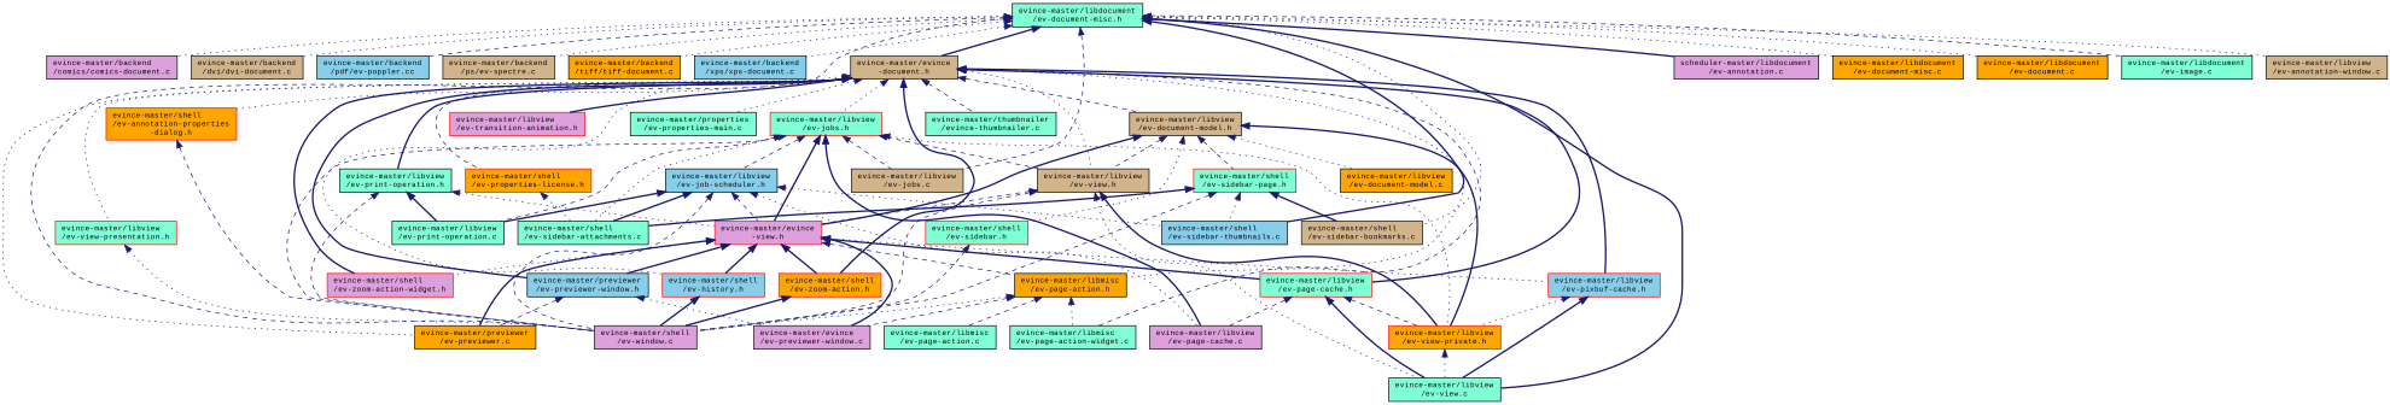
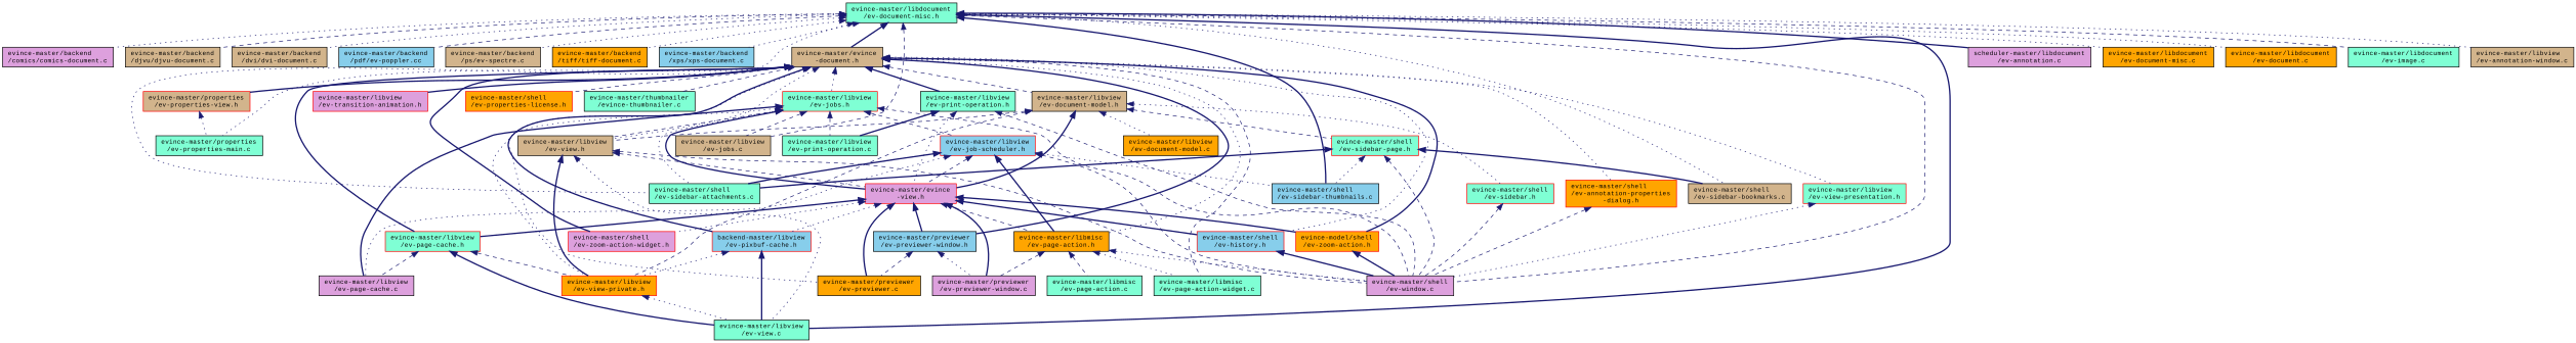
  digraph {
    fontname="Liberation Mono"
    node [color=black fillcolor=aquamarine fontname="Liberation Mono" fontsize=10 shape=record style=filled]
    edge [color=midnightblue dir=back fontname="Liberation Mono" fontsize=10 labelfontname=Helvetica labelfontsize=10 style=dotted]
    n1 [fontcolor=black height=0.2 label="evince-master/libdocument\l/ev-document-misc.h" width=0.4]
    n2 [fillcolor=plum height=0.2 label="evince-master/backend\l/comics/comics-document.c" width=0.4]
+   n3 [fillcolor=tan height=0.2 label="evince-master/backend\l/djvu/djvu-document.c" width=0.4]
    n4 [fillcolor=tan height=0.2 label="evince-master/backend\l/dvi/dvi-document.c" width=0.4]
    n5 [fillcolor=skyblue height=0.2 label="evince-master/backend\l/pdf/ev-poppler.cc" width=0.4]
    n6 [fillcolor=tan height=0.2 label="evince-master/backend\l/ps/ev-spectre.c" width=0.4]
    n7 [fillcolor=orange height=0.2 label="evince-master/backend\l/tiff/tiff-document.c" width=0.4]
    n8 [fillcolor=skyblue height=0.2 label="evince-master/backend\l/xps/xps-document.c" width=0.4]
    n9 [fillcolor=tan height=0.2 label="evince-master/evince\l-document.h" width=0.4]
    n10 [fillcolor=plum height=0.2 label="evince-master/shell\l/ev-window.c" width=0.4]
    n11 [height=0.2 label="evince-master/libview\l/ev-view.c" width=0.4]
    n12 [height=0.2 label="evince-master/shell\l/ev-sidebar-attachments.c" width=0.4]
    n13 [fillcolor=tan height=0.2 label="evince-master/shell\l/ev-sidebar-bookmarks.c" width=0.4]
    n14 [fillcolor=skyblue height=0.2 label="evince-master/shell\l/ev-sidebar-thumbnails.c" width=0.4]
    n15 [fillcolor=tan height=0.2 label="evince-master/libview\l/ev-jobs.c" width=0.4]
    n16 [fillcolor=plum height=0.2 label="scheduler-master/libdocument\l/ev-annotation.c" width=0.4]
    n17 [fillcolor=orange height=0.2 label="evince-master/libdocument\l/ev-document-misc.c" width=0.4]
    n18 [fillcolor=orange height=0.2 label="evince-master/libdocument\l/ev-document.c" width=0.4]
    n19 [height=0.2 label="evince-master/libdocument\l/ev-image.c" width=0.4]
    n20 [fillcolor=tan height=0.2 label="evince-master/libview\l/ev-annotation-window.c" width=0.4]
    n21 [height=0.2 label="evince-master/libmisc\l/ev-page-action-widget.c" width=0.4]
    n22 [fillcolor=orange height=0.2 label="evince-master/libmisc\l/ev-page-action.h" width=0.4]
    n23 [fillcolor=tan height=0.2 label="evince-master/libview\l/ev-document-model.h" width=0.4]
-   n24 [color=red fillcolor=skyblue height=0.2 label="evince-master/libview\l/ev-pixbuf-cache.h" width=0.4]
+   n24 [color=red fillcolor=skyblue height=0.2 label="backend-master/libview\l/ev-pixbuf-cache.h" width=0.4]
    n25 [color=red height=0.2 label="evince-master/libview\l/ev-page-cache.h" width=0.4]
    n26 [fillcolor=skyblue height=0.2 label="evince-master/previewer\l/ev-previewer-window.h" width=0.4]
    n27 [fillcolor=orange height=0.2 label="evince-master/previewer\l/ev-previewer.c" width=0.4]
    n28 [color=red fillcolor=skyblue height=0.2 label="evince-master/shell\l/ev-history.h" width=0.4]
-   n29 [color=red fillcolor=orange height=0.2 label="evince-master/shell\l/ev-zoom-action.h" width=0.4]
+   n29 [color=red fillcolor=orange height=0.2 label="evince-model/shell\l/ev-zoom-action.h" width=0.4]
    n30 [color=red fillcolor=plum height=0.2 label="evince-master/shell\l/ev-zoom-action-widget.h" width=0.4]
    n31 [fillcolor=tan height=0.2 label="evince-master/libview\l/ev-view.h" width=0.4]
    n32 [color=red height=0.2 label="evince-master/libview\l/ev-jobs.h" width=0.4]
    n33 [height=0.2 label="evince-master/libview\l/ev-print-operation.h" width=0.4]
    n34 [color=red fillcolor=plum height=0.2 label="evince-master/libview\l/ev-transition-animation.h" width=0.4]
    n35 [color=red height=0.2 label="evince-master/libview\l/ev-view-presentation.h" width=0.4]
    n36 [height=0.2 label="evince-master/properties\l/ev-properties-main.c" width=0.4]
+   n37 [color=red fillcolor=tan height=0.2 label="evince-master/properties\l/ev-properties-view.h" width=0.4]
    n38 [color=red fillcolor=orange height=0.2 label="evince-master/shell\l/ev-annotation-properties\l-dialog.h" width=0.4]
    n39 [color=red fillcolor=orange height=0.2 label="evince-master/shell\l/ev-properties-license.h" width=0.4]
    n40 [height=0.2 label="evince-master/thumbnailer\l/evince-thumbnailer.c" width=0.4]
    n41 [height=0.2 label="evince-master/libmisc\l/ev-page-action.c" width=0.4]
-   n42 [fillcolor=plum height=0.2 label="evince-master/evince\l/ev-previewer-window.c" width=0.4]
+   n42 [fillcolor=plum height=0.2 label="evince-master/previewer\l/ev-previewer-window.c" width=0.4]
    n43 [color=red fillcolor=plum height=0.2 label="evince-master/evince\l-view.h" width=0.4]
    n44 [color=red fillcolor=orange height=0.2 label="evince-master/libview\l/ev-view-private.h" width=0.4]
    n45 [fillcolor=orange height=0.2 label="evince-master/libview\l/ev-document-model.c" width=0.4]
    n46 [color=red height=0.2 label="evince-master/shell\l/ev-sidebar-page.h" width=0.4]
    n47 [color=red height=0.2 label="evince-master/shell\l/ev-sidebar.h" width=0.4]
    n48 [fillcolor=plum height=0.2 label="evince-master/libview\l/ev-page-cache.c" width=0.4]
-   n49 [fillcolor=skyblue height=0.2 label="evince-master/libview\l/ev-job-scheduler.h" width=0.4]
+   n49 [color=red fillcolor=skyblue height=0.2 label="evince-master/libview\l/ev-job-scheduler.h" width=0.4]
    n50 [height=0.2 label="evince-master/libview\l/ev-print-operation.c" width=0.4]
    n1 -> n2
+   n1 -> n3 [style=dashed]
    n1 -> n4
    n1 -> n5 [style=dashed]
    n1 -> n6
    n1 -> n7
    n1 -> n8
    n1 -> n9 [style=bold]
    n1 -> n10 [style=dashed]
    n1 -> n11 [style=bold]
-   n39 -> n12
+   n1 -> n12
    n1 -> n13
    n1 -> n14 [style=bold]
    n1 -> n15 [style=dashed]
    n1 -> n16 [style=bold]
    n1 -> n17
    n1 -> n18
    n1 -> n19 [style=dashed]
    n1 -> n20
    n9 -> n21 [style=dashed]
    n9 -> n22
    n9 -> n23 [style=dashed]
    n9 -> n24 [style=bold]
    n9 -> n25 [style=bold]
    n9 -> n26 [style=bold]
    n9 -> n27
    n9 -> n28
    n9 -> n29 [style=bold]
    n9 -> n30 [style=bold]
    n9 -> n31
    n9 -> n32
    n9 -> n33 [style=bold]
    n9 -> n34 [style=bold]
    n9 -> n35
    n9 -> n36
+   n9 -> n37 [style=bold]
    n9 -> n38
    n9 -> n39 [style=dashed]
    n9 -> n40 [style=dashed]
    n22 -> n10
    n22 -> n21
    n22 -> n41 [style=dashed]
    n22 -> n42 [style=dashed]
    n23 -> n31 [style=dashed]
    n23 -> n43 [style=bold]
-   n23 -> n44 [style=bold]
+   n23 -> n44 [style=dashed]
    n23 -> n45
    n23 -> n46 [style=dashed]
    n23 -> n47
    n24 -> n11 [style=bold]
    n24 -> n44
    n25 -> n11 [style=bold]
    n25 -> n44 [style=dashed]
    n25 -> n48 [style=dashed]
    n26 -> n27 [style=dashed]
    n26 -> n42
    n28 -> n10 [style=bold]
    n29 -> n10 [style=bold]
    n31 -> n10 [style=dashed]
    n31 -> n11
    n31 -> n43 [style=dashed]
    n31 -> n44 [style=bold]
    n32 -> n10 [style=dashed]
    n32 -> n12
    n32 -> n15 [style=dashed]
    n32 -> n31 [style=dashed]
    n32 -> n43 [style=bold]
    n32 -> n44
    n32 -> n48 [style=bold]
    n32 -> n49 [style=dashed]
    n32 -> n50 [style=dashed]
    n33 -> n10 [style=dashed]
    n33 -> n43
    n33 -> n50 [style=bold]
    n35 -> n10
+   n37 -> n36
    n38 -> n10 [style=dashed]
    n43 -> n22 [style=dashed]
    n43 -> n24
    n43 -> n25 [style=bold]
    n43 -> n26 [style=bold]
    n43 -> n27 [style=bold]
    n43 -> n28 [style=bold]
    n43 -> n29 [style=bold]
    n43 -> n30
    n43 -> n42 [style=bold]
    n44 -> n11
    n46 -> n10 [style=dashed]
    n46 -> n12 [style=bold]
    n46 -> n13 [style=bold]
    n46 -> n14
    n47 -> n10 [style=dashed]
    n49 -> n10 [style=dashed]
    n49 -> n12 [style=bold]
    n49 -> n14
    n49 -> n43 [style=dashed]
    n49 -> n48
-   n49 -> n50 [style=bold]
+   n49 -> n22 [style=bold]
  }
